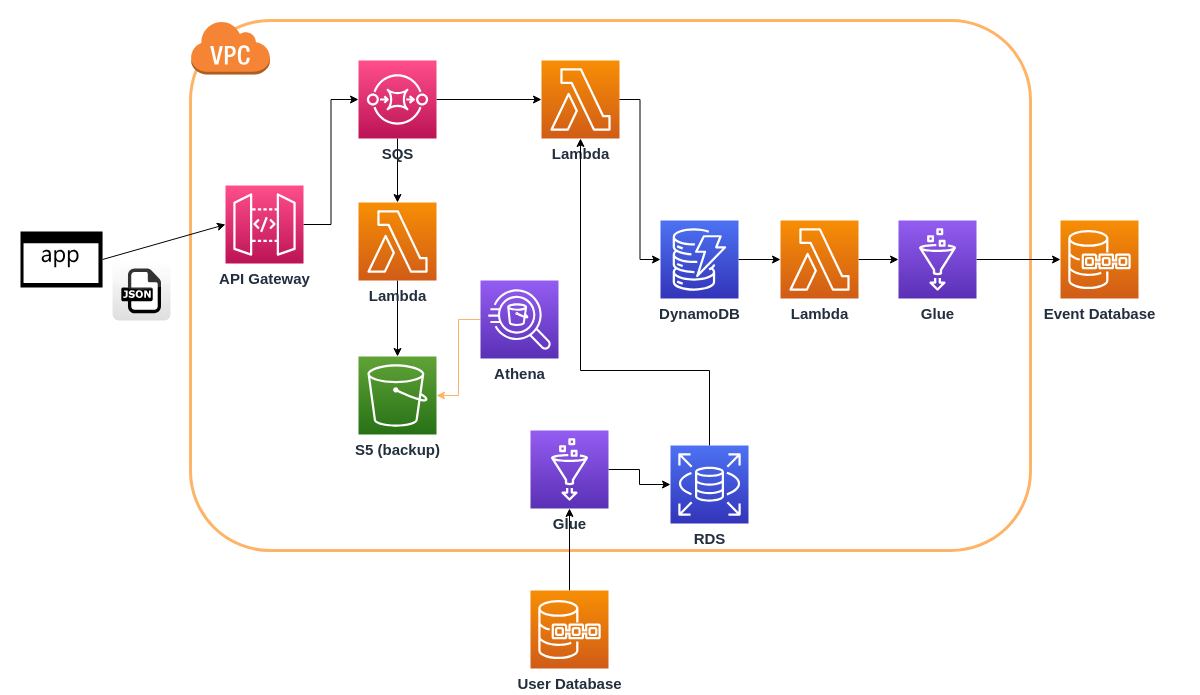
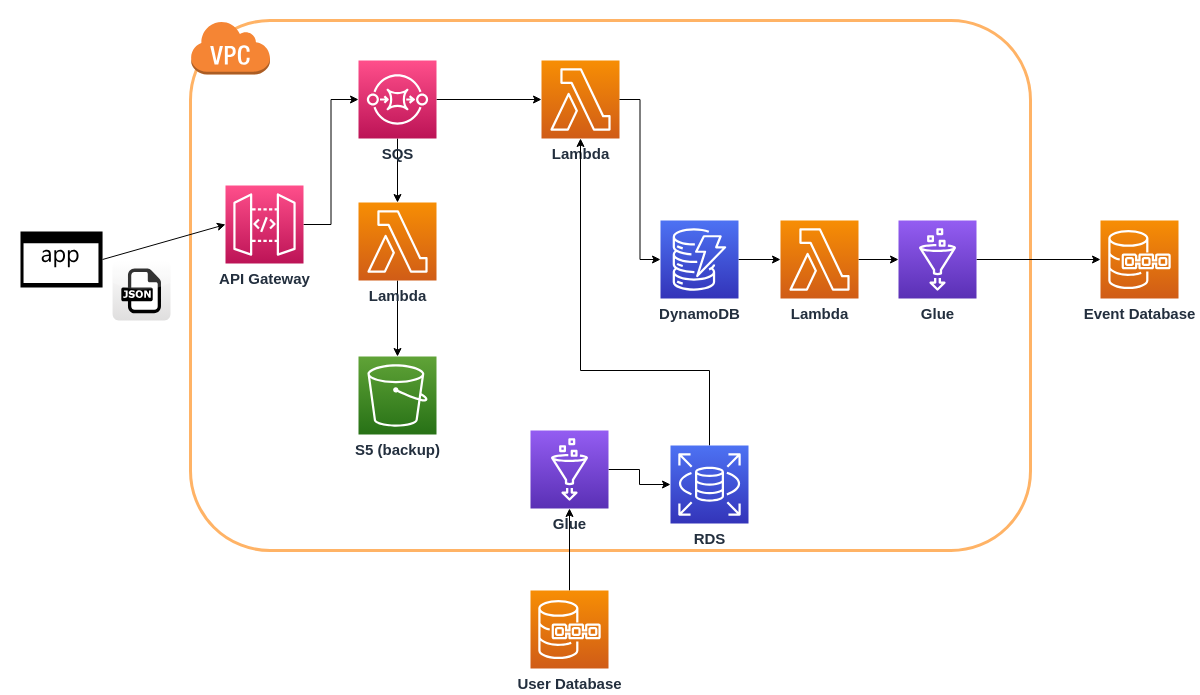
  <mxCell id="0" />
  <mxCell id="1" parent="0" />
  <mxCell id="2" value="" style="rounded=1;whiteSpace=wrap;html=1;fontSize=15;fillColor=none;fontColor=#FFB366;strokeColor=#FFB366;strokeWidth=3;fontStyle=1" vertex="1" parent="1"><mxGeometry x="190" y="20" width="840" height="530" as="geometry" /></mxCell>
  <mxCell id="3" style="edgeStyle=orthogonalEdgeStyle;rounded=0;orthogonalLoop=1;jettySize=auto;html=1;exitX=1;exitY=0.5;exitDx=0;exitDy=0;exitPerimeter=0;entryX=0;entryY=0.5;entryDx=0;entryDy=0;entryPerimeter=0;fontSize=15;fontStyle=1" edge="1" parent="1" source="9" target="30"><mxGeometry relative="1" as="geometry"><mxPoint x="259.725" y="371.3" as="sourcePoint" /><mxPoint x="440" y="125" as="targetPoint" /></mxGeometry></mxCell>
  <mxCell id="4" value="" style="endArrow=classic;html=1;rounded=0;exitX=1;exitY=0.5;exitDx=0;exitDy=0;exitPerimeter=0;entryX=0;entryY=0.5;entryDx=0;entryDy=0;entryPerimeter=0;fontSize=15;fontStyle=1" edge="1" parent="1" source="5" target="9"><mxGeometry width="50" height="50" relative="1" as="geometry"><mxPoint x="170" y="415.2" as="sourcePoint" /><mxPoint x="236.775" y="411.3" as="targetPoint" /></mxGeometry></mxCell>
  <mxCell id="5" value="" style="sketch=0;aspect=fixed;pointerEvents=1;shadow=0;dashed=0;html=1;strokeColor=none;labelPosition=center;verticalLabelPosition=bottom;verticalAlign=top;align=center;fillColor=#000000;shape=mxgraph.mscae.enterprise.application" vertex="1" parent="1"><mxGeometry x="20" y="231.1" width="82.06" height="55.8" as="geometry" /></mxCell>
  <mxCell id="6" value="" style="dashed=0;outlineConnect=0;html=1;align=center;labelPosition=center;verticalLabelPosition=bottom;verticalAlign=top;shape=mxgraph.webicons.json;gradientColor=#DFDEDE;fontSize=15;fontStyle=1" vertex="1" parent="1"><mxGeometry x="112.06" y="260" width="57.94" height="60" as="geometry" /></mxCell>
  <mxCell id="7" value="Lambda" style="sketch=0;points=[[0,0,0],[0.25,0,0],[0.5,0,0],[0.75,0,0],[1,0,0],[0,1,0],[0.25,1,0],[0.5,1,0],[0.75,1,0],[1,1,0],[0,0.25,0],[0,0.5,0],[0,0.75,0],[1,0.25,0],[1,0.5,0],[1,0.75,0]];outlineConnect=0;fontColor=#232F3E;gradientColor=#F78E04;gradientDirection=north;fillColor=#D05C17;strokeColor=#ffffff;dashed=0;verticalLabelPosition=bottom;verticalAlign=top;align=center;html=1;fontSize=15;fontStyle=1;aspect=fixed;shape=mxgraph.aws4.resourceIcon;resIcon=mxgraph.aws4.lambda;" vertex="1" parent="1"><mxGeometry x="541" y="60" width="78" height="78" as="geometry" /></mxCell>
  <mxCell id="8" style="edgeStyle=orthogonalEdgeStyle;rounded=0;orthogonalLoop=1;jettySize=auto;html=1;exitX=0.5;exitY=1;exitDx=0;exitDy=0;exitPerimeter=0;entryX=0.5;entryY=0;entryDx=0;entryDy=0;entryPerimeter=0;fontSize=15;fontColor=#FFB366;" edge="1" parent="1" source="31" target="13"><mxGeometry relative="1" as="geometry" /></mxCell>
  <mxCell id="9" value="API Gateway" style="sketch=0;points=[[0,0,0],[0.25,0,0],[0.5,0,0],[0.75,0,0],[1,0,0],[0,1,0],[0.25,1,0],[0.5,1,0],[0.75,1,0],[1,1,0],[0,0.25,0],[0,0.5,0],[0,0.75,0],[1,0.25,0],[1,0.5,0],[1,0.75,0]];outlineConnect=0;fontColor=#232F3E;gradientColor=#FF4F8B;gradientDirection=north;fillColor=#BC1356;strokeColor=#ffffff;dashed=0;verticalLabelPosition=bottom;verticalAlign=top;align=center;html=1;fontSize=15;fontStyle=1;aspect=fixed;shape=mxgraph.aws4.resourceIcon;resIcon=mxgraph.aws4.api_gateway;" vertex="1" parent="1"><mxGeometry x="225" y="185" width="78" height="78" as="geometry" /></mxCell>
- <mxCell id="10" value="Event Database" style="sketch=0;points=[[0,0,0],[0.25,0,0],[0.5,0,0],[0.75,0,0],[1,0,0],[0,1,0],[0.25,1,0],[0.5,1,0],[0.75,1,0],[1,1,0],[0,0.25,0],[0,0.5,0],[0,0.75,0],[1,0.25,0],[1,0.5,0],[1,0.75,0]];outlineConnect=0;fontColor=#232F3E;gradientColor=#F78E04;gradientDirection=north;fillColor=#D05C17;strokeColor=#ffffff;dashed=0;verticalLabelPosition=bottom;verticalAlign=top;align=center;html=1;fontSize=15;fontStyle=1;aspect=fixed;shape=mxgraph.aws4.resourceIcon;resIcon=mxgraph.aws4.quantum_ledger_database;" vertex="1" parent="1"><mxGeometry x="1060" y="220" width="78" height="78" as="geometry" /></mxCell>
+ <mxCell id="10" value="Event Database" style="sketch=0;points=[[0,0,0],[0.25,0,0],[0.5,0,0],[0.75,0,0],[1,0,0],[0,1,0],[0.25,1,0],[0.5,1,0],[0.75,1,0],[1,1,0],[0,0.25,0],[0,0.5,0],[0,0.75,0],[1,0.25,0],[1,0.5,0],[1,0.75,0]];outlineConnect=0;fontColor=#232F3E;gradientColor=#F78E04;gradientDirection=north;fillColor=#D05C17;strokeColor=#ffffff;dashed=0;verticalLabelPosition=bottom;verticalAlign=top;align=center;html=1;fontSize=15;fontStyle=1;aspect=fixed;shape=mxgraph.aws4.resourceIcon;resIcon=mxgraph.aws4.quantum_ledger_database;" vertex="1" parent="1"><mxGeometry x="1100" y="220" width="78" height="78" as="geometry" /></mxCell>
  <mxCell id="11" value="" style="edgeStyle=orthogonalEdgeStyle;rounded=0;orthogonalLoop=1;jettySize=auto;html=1;fontSize=15;fontColor=#FFB366;entryX=0.5;entryY=1;entryDx=0;entryDy=0;entryPerimeter=0;" edge="1" parent="1" source="12" target="19"><mxGeometry relative="1" as="geometry" /></mxCell>
  <mxCell id="12" value="User Database" style="sketch=0;points=[[0,0,0],[0.25,0,0],[0.5,0,0],[0.75,0,0],[1,0,0],[0,1,0],[0.25,1,0],[0.5,1,0],[0.75,1,0],[1,1,0],[0,0.25,0],[0,0.5,0],[0,0.75,0],[1,0.25,0],[1,0.5,0],[1,0.75,0]];outlineConnect=0;fontColor=#232F3E;gradientColor=#F78E04;gradientDirection=north;fillColor=#D05C17;strokeColor=#ffffff;dashed=0;verticalLabelPosition=bottom;verticalAlign=top;align=center;html=1;fontSize=15;fontStyle=1;aspect=fixed;shape=mxgraph.aws4.resourceIcon;resIcon=mxgraph.aws4.quantum_ledger_database;" vertex="1" parent="1"><mxGeometry x="530" y="590" width="78" height="78" as="geometry" /></mxCell>
  <mxCell id="13" value="S5 (backup)" style="sketch=0;points=[[0,0,0],[0.25,0,0],[0.5,0,0],[0.75,0,0],[1,0,0],[0,1,0],[0.25,1,0],[0.5,1,0],[0.75,1,0],[1,1,0],[0,0.25,0],[0,0.5,0],[0,0.75,0],[1,0.25,0],[1,0.5,0],[1,0.75,0]];outlineConnect=0;fontColor=#232F3E;gradientColor=#60A337;gradientDirection=north;fillColor=#277116;strokeColor=#ffffff;dashed=0;verticalLabelPosition=bottom;verticalAlign=top;align=center;html=1;fontSize=15;fontStyle=1;aspect=fixed;shape=mxgraph.aws4.resourceIcon;resIcon=mxgraph.aws4.s3;" vertex="1" parent="1"><mxGeometry x="358" y="356" width="78" height="78" as="geometry" /></mxCell>
  <mxCell id="14" value="" style="outlineConnect=0;dashed=0;verticalLabelPosition=bottom;verticalAlign=top;align=center;html=1;shape=mxgraph.aws3.virtual_private_cloud;fillColor=#F58534;gradientColor=none;fontSize=15;fontStyle=1" vertex="1" parent="1"><mxGeometry x="190" y="20" width="79.5" height="54" as="geometry" /></mxCell>
  <mxCell id="15" style="edgeStyle=orthogonalEdgeStyle;rounded=0;orthogonalLoop=1;jettySize=auto;html=1;exitX=1;exitY=0.5;exitDx=0;exitDy=0;exitPerimeter=0;fontSize=15;fontColor=#FFB366;entryX=0;entryY=0.5;entryDx=0;entryDy=0;entryPerimeter=0;startArrow=none;startFill=0;" edge="1" parent="1" source="7" target="17"><mxGeometry relative="1" as="geometry" /></mxCell>
  <mxCell id="16" style="edgeStyle=orthogonalEdgeStyle;rounded=0;orthogonalLoop=1;jettySize=auto;html=1;exitX=1;exitY=0.5;exitDx=0;exitDy=0;exitPerimeter=0;entryX=0;entryY=0.5;entryDx=0;entryDy=0;entryPerimeter=0;strokeColor=#000000;fontSize=15;fontColor=#FFB366;startArrow=none;startFill=0;" edge="1" parent="1" source="17" target="27"><mxGeometry relative="1" as="geometry" /></mxCell>
  <mxCell id="17" value="DynamoDB" style="sketch=0;points=[[0,0,0],[0.25,0,0],[0.5,0,0],[0.75,0,0],[1,0,0],[0,1,0],[0.25,1,0],[0.5,1,0],[0.75,1,0],[1,1,0],[0,0.25,0],[0,0.5,0],[0,0.75,0],[1,0.25,0],[1,0.5,0],[1,0.75,0]];outlineConnect=0;fontColor=#232F3E;gradientColor=#4D72F3;gradientDirection=north;fillColor=#3334B9;strokeColor=#ffffff;dashed=0;verticalLabelPosition=bottom;verticalAlign=top;align=center;html=1;fontSize=15;fontStyle=1;aspect=fixed;shape=mxgraph.aws4.resourceIcon;resIcon=mxgraph.aws4.dynamodb;strokeWidth=3;" vertex="1" parent="1"><mxGeometry x="660" y="220" width="78" height="78" as="geometry" /></mxCell>
  <mxCell id="18" style="edgeStyle=orthogonalEdgeStyle;rounded=0;orthogonalLoop=1;jettySize=auto;html=1;exitX=1;exitY=0.5;exitDx=0;exitDy=0;exitPerimeter=0;entryX=0;entryY=0.5;entryDx=0;entryDy=0;entryPerimeter=0;strokeColor=#000000;fontSize=15;fontColor=#FFB366;startArrow=none;startFill=0;" edge="1" parent="1" source="19" target="25"><mxGeometry relative="1" as="geometry"><mxPoint x="729" y="378" as="targetPoint" /></mxGeometry></mxCell>
  <mxCell id="19" value="Glue" style="sketch=0;points=[[0,0,0],[0.25,0,0],[0.5,0,0],[0.75,0,0],[1,0,0],[0,1,0],[0.25,1,0],[0.5,1,0],[0.75,1,0],[1,1,0],[0,0.25,0],[0,0.5,0],[0,0.75,0],[1,0.25,0],[1,0.5,0],[1,0.75,0]];outlineConnect=0;fontColor=#232F3E;gradientColor=#945DF2;gradientDirection=north;fillColor=#5A30B5;strokeColor=#ffffff;dashed=0;verticalLabelPosition=bottom;verticalAlign=top;align=center;html=1;fontSize=15;fontStyle=1;aspect=fixed;shape=mxgraph.aws4.resourceIcon;resIcon=mxgraph.aws4.glue;strokeWidth=3;" vertex="1" parent="1"><mxGeometry x="530" y="430" width="78" height="78" as="geometry" /></mxCell>
- <mxCell id="20" style="edgeStyle=orthogonalEdgeStyle;rounded=0;orthogonalLoop=1;jettySize=auto;html=1;exitX=0;exitY=0.5;exitDx=0;exitDy=0;exitPerimeter=0;entryX=1;entryY=0.5;entryDx=0;entryDy=0;entryPerimeter=0;strokeColor=#FFB366;fontSize=15;fontColor=#FFB366;startArrow=none;startFill=0;" edge="1" parent="1" source="21" target="13"><mxGeometry relative="1" as="geometry" /></mxCell>
- <mxCell id="21" value="Athena" style="sketch=0;points=[[0,0,0],[0.25,0,0],[0.5,0,0],[0.75,0,0],[1,0,0],[0,1,0],[0.25,1,0],[0.5,1,0],[0.75,1,0],[1,1,0],[0,0.25,0],[0,0.5,0],[0,0.75,0],[1,0.25,0],[1,0.5,0],[1,0.75,0]];outlineConnect=0;fontColor=#232F3E;gradientColor=#945DF2;gradientDirection=north;fillColor=#5A30B5;strokeColor=#ffffff;dashed=0;verticalLabelPosition=bottom;verticalAlign=top;align=center;html=1;fontSize=15;fontStyle=1;aspect=fixed;shape=mxgraph.aws4.resourceIcon;resIcon=mxgraph.aws4.athena;strokeWidth=3;" vertex="1" parent="1"><mxGeometry x="480" y="280" width="78" height="78" as="geometry" /></mxCell>
  <mxCell id="22" style="edgeStyle=orthogonalEdgeStyle;rounded=0;orthogonalLoop=1;jettySize=auto;html=1;exitX=1;exitY=0.5;exitDx=0;exitDy=0;exitPerimeter=0;entryX=0;entryY=0.5;entryDx=0;entryDy=0;entryPerimeter=0;strokeColor=#000000;fontSize=15;fontColor=#FFB366;startArrow=none;startFill=0;" edge="1" parent="1" source="23" target="10"><mxGeometry relative="1" as="geometry" /></mxCell>
  <mxCell id="23" value="Glue" style="sketch=0;points=[[0,0,0],[0.25,0,0],[0.5,0,0],[0.75,0,0],[1,0,0],[0,1,0],[0.25,1,0],[0.5,1,0],[0.75,1,0],[1,1,0],[0,0.25,0],[0,0.5,0],[0,0.75,0],[1,0.25,0],[1,0.5,0],[1,0.75,0]];outlineConnect=0;fontColor=#232F3E;gradientColor=#945DF2;gradientDirection=north;fillColor=#5A30B5;strokeColor=#ffffff;dashed=0;verticalLabelPosition=bottom;verticalAlign=top;align=center;html=1;fontSize=15;fontStyle=1;aspect=fixed;shape=mxgraph.aws4.resourceIcon;resIcon=mxgraph.aws4.glue;strokeWidth=3;" vertex="1" parent="1"><mxGeometry x="898" y="220" width="78" height="78" as="geometry" /></mxCell>
  <mxCell id="24" style="edgeStyle=orthogonalEdgeStyle;rounded=0;orthogonalLoop=1;jettySize=auto;html=1;exitX=0.5;exitY=0;exitDx=0;exitDy=0;exitPerimeter=0;entryX=0.5;entryY=1;entryDx=0;entryDy=0;entryPerimeter=0;strokeColor=#000000;fontSize=15;fontColor=#FFB366;startArrow=none;startFill=0;" edge="1" parent="1" source="25" target="7"><mxGeometry relative="1" as="geometry"><Array as="points"><mxPoint x="709" y="370" /><mxPoint x="580" y="370" /></Array></mxGeometry></mxCell>
  <mxCell id="25" value="RDS" style="sketch=0;points=[[0,0,0],[0.25,0,0],[0.5,0,0],[0.75,0,0],[1,0,0],[0,1,0],[0.25,1,0],[0.5,1,0],[0.75,1,0],[1,1,0],[0,0.25,0],[0,0.5,0],[0,0.75,0],[1,0.25,0],[1,0.5,0],[1,0.75,0]];outlineConnect=0;fontColor=#232F3E;gradientColor=#4D72F3;gradientDirection=north;fillColor=#3334B9;strokeColor=#ffffff;dashed=0;verticalLabelPosition=bottom;verticalAlign=top;align=center;html=1;fontSize=15;fontStyle=1;aspect=fixed;shape=mxgraph.aws4.resourceIcon;resIcon=mxgraph.aws4.rds;strokeWidth=3;" vertex="1" parent="1"><mxGeometry x="670" y="445" width="78" height="78" as="geometry" /></mxCell>
  <mxCell id="26" style="edgeStyle=orthogonalEdgeStyle;rounded=0;orthogonalLoop=1;jettySize=auto;html=1;exitX=1;exitY=0.5;exitDx=0;exitDy=0;exitPerimeter=0;entryX=0;entryY=0.5;entryDx=0;entryDy=0;entryPerimeter=0;strokeColor=#000000;fontSize=15;fontColor=#FFB366;startArrow=none;startFill=0;" edge="1" parent="1" source="27" target="23"><mxGeometry relative="1" as="geometry" /></mxCell>
  <mxCell id="27" value="Lambda" style="sketch=0;points=[[0,0,0],[0.25,0,0],[0.5,0,0],[0.75,0,0],[1,0,0],[0,1,0],[0.25,1,0],[0.5,1,0],[0.75,1,0],[1,1,0],[0,0.25,0],[0,0.5,0],[0,0.75,0],[1,0.25,0],[1,0.5,0],[1,0.75,0]];outlineConnect=0;fontColor=#232F3E;gradientColor=#F78E04;gradientDirection=north;fillColor=#D05C17;strokeColor=#ffffff;dashed=0;verticalLabelPosition=bottom;verticalAlign=top;align=center;html=1;fontSize=15;fontStyle=1;aspect=fixed;shape=mxgraph.aws4.resourceIcon;resIcon=mxgraph.aws4.lambda;" vertex="1" parent="1"><mxGeometry x="780" y="220" width="78" height="78" as="geometry" /></mxCell>
  <mxCell id="28" style="edgeStyle=orthogonalEdgeStyle;rounded=0;orthogonalLoop=1;jettySize=auto;html=1;exitX=1;exitY=0.5;exitDx=0;exitDy=0;exitPerimeter=0;entryX=0;entryY=0.5;entryDx=0;entryDy=0;entryPerimeter=0;strokeColor=#000000;fontSize=15;fontColor=#FFB366;startArrow=none;startFill=0;" edge="1" parent="1" source="30" target="7"><mxGeometry relative="1" as="geometry" /></mxCell>
  <mxCell id="29" style="edgeStyle=orthogonalEdgeStyle;rounded=0;orthogonalLoop=1;jettySize=auto;html=1;exitX=0.5;exitY=1;exitDx=0;exitDy=0;exitPerimeter=0;entryX=0.5;entryY=0;entryDx=0;entryDy=0;entryPerimeter=0;strokeColor=#000000;fontSize=15;fontColor=#FFB366;startArrow=none;startFill=0;" edge="1" parent="1" source="30" target="31"><mxGeometry relative="1" as="geometry" /></mxCell>
  <mxCell id="30" value="SQS" style="sketch=0;points=[[0,0,0],[0.25,0,0],[0.5,0,0],[0.75,0,0],[1,0,0],[0,1,0],[0.25,1,0],[0.5,1,0],[0.75,1,0],[1,1,0],[0,0.25,0],[0,0.5,0],[0,0.75,0],[1,0.25,0],[1,0.5,0],[1,0.75,0]];outlineConnect=0;fontColor=#232F3E;gradientColor=#FF4F8B;gradientDirection=north;fillColor=#BC1356;strokeColor=#ffffff;dashed=0;verticalLabelPosition=bottom;verticalAlign=top;align=center;html=1;fontSize=15;fontStyle=1;aspect=fixed;shape=mxgraph.aws4.resourceIcon;resIcon=mxgraph.aws4.sqs;strokeWidth=3;" vertex="1" parent="1"><mxGeometry x="358" y="60" width="78" height="78" as="geometry" /></mxCell>
  <mxCell id="31" value="Lambda" style="sketch=0;points=[[0,0,0],[0.25,0,0],[0.5,0,0],[0.75,0,0],[1,0,0],[0,1,0],[0.25,1,0],[0.5,1,0],[0.75,1,0],[1,1,0],[0,0.25,0],[0,0.5,0],[0,0.75,0],[1,0.25,0],[1,0.5,0],[1,0.75,0]];outlineConnect=0;fontColor=#232F3E;gradientColor=#F78E04;gradientDirection=north;fillColor=#D05C17;strokeColor=#ffffff;dashed=0;verticalLabelPosition=bottom;verticalAlign=top;align=center;html=1;fontSize=15;fontStyle=1;aspect=fixed;shape=mxgraph.aws4.resourceIcon;resIcon=mxgraph.aws4.lambda;" vertex="1" parent="1"><mxGeometry x="358" y="202" width="78" height="78" as="geometry" /></mxCell>
